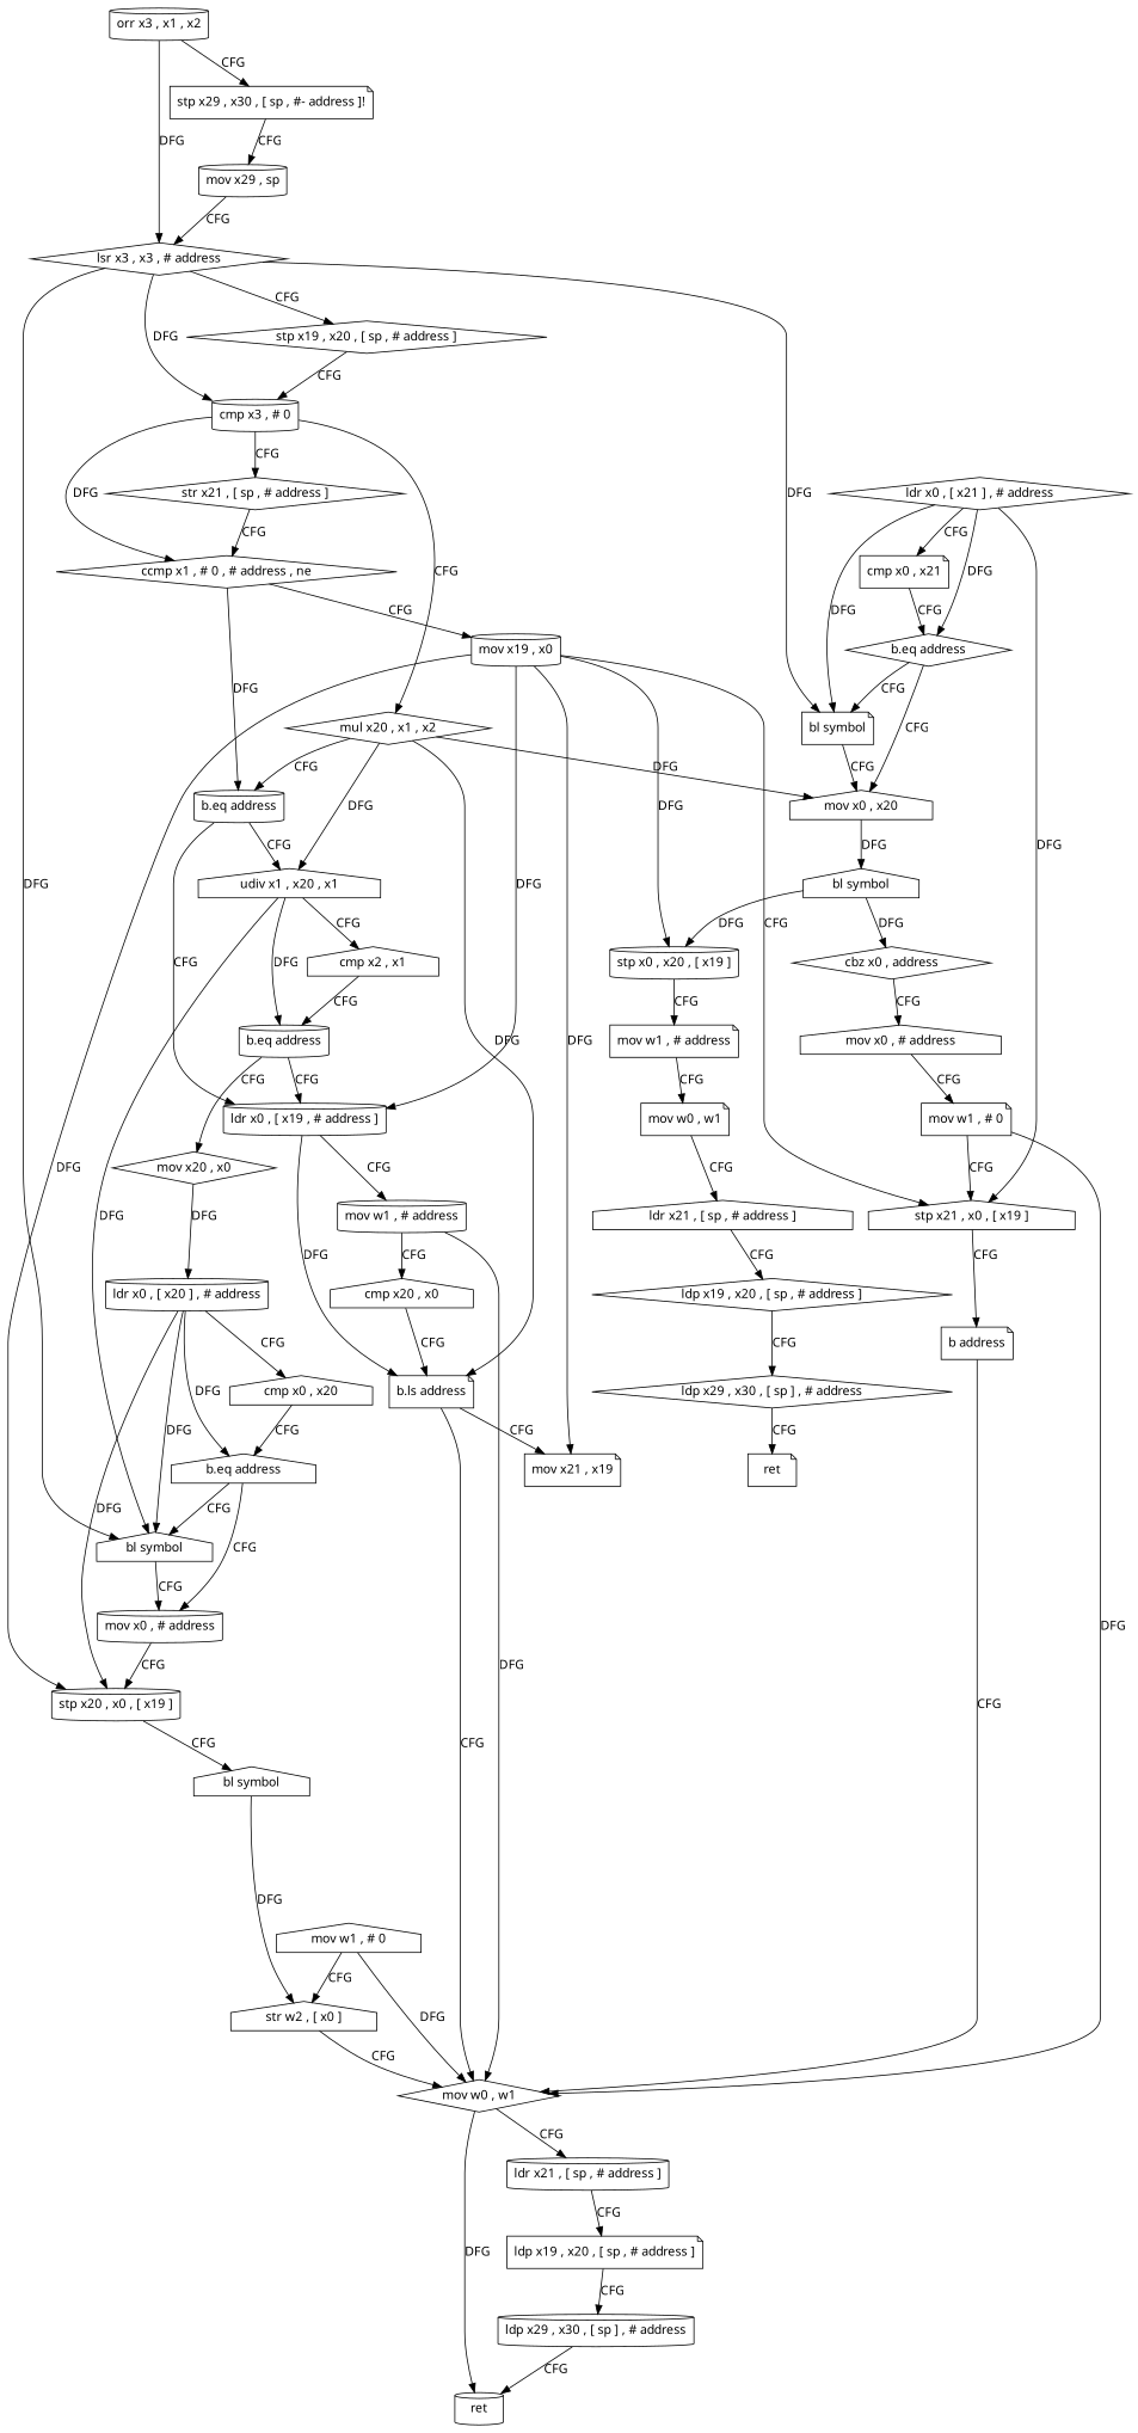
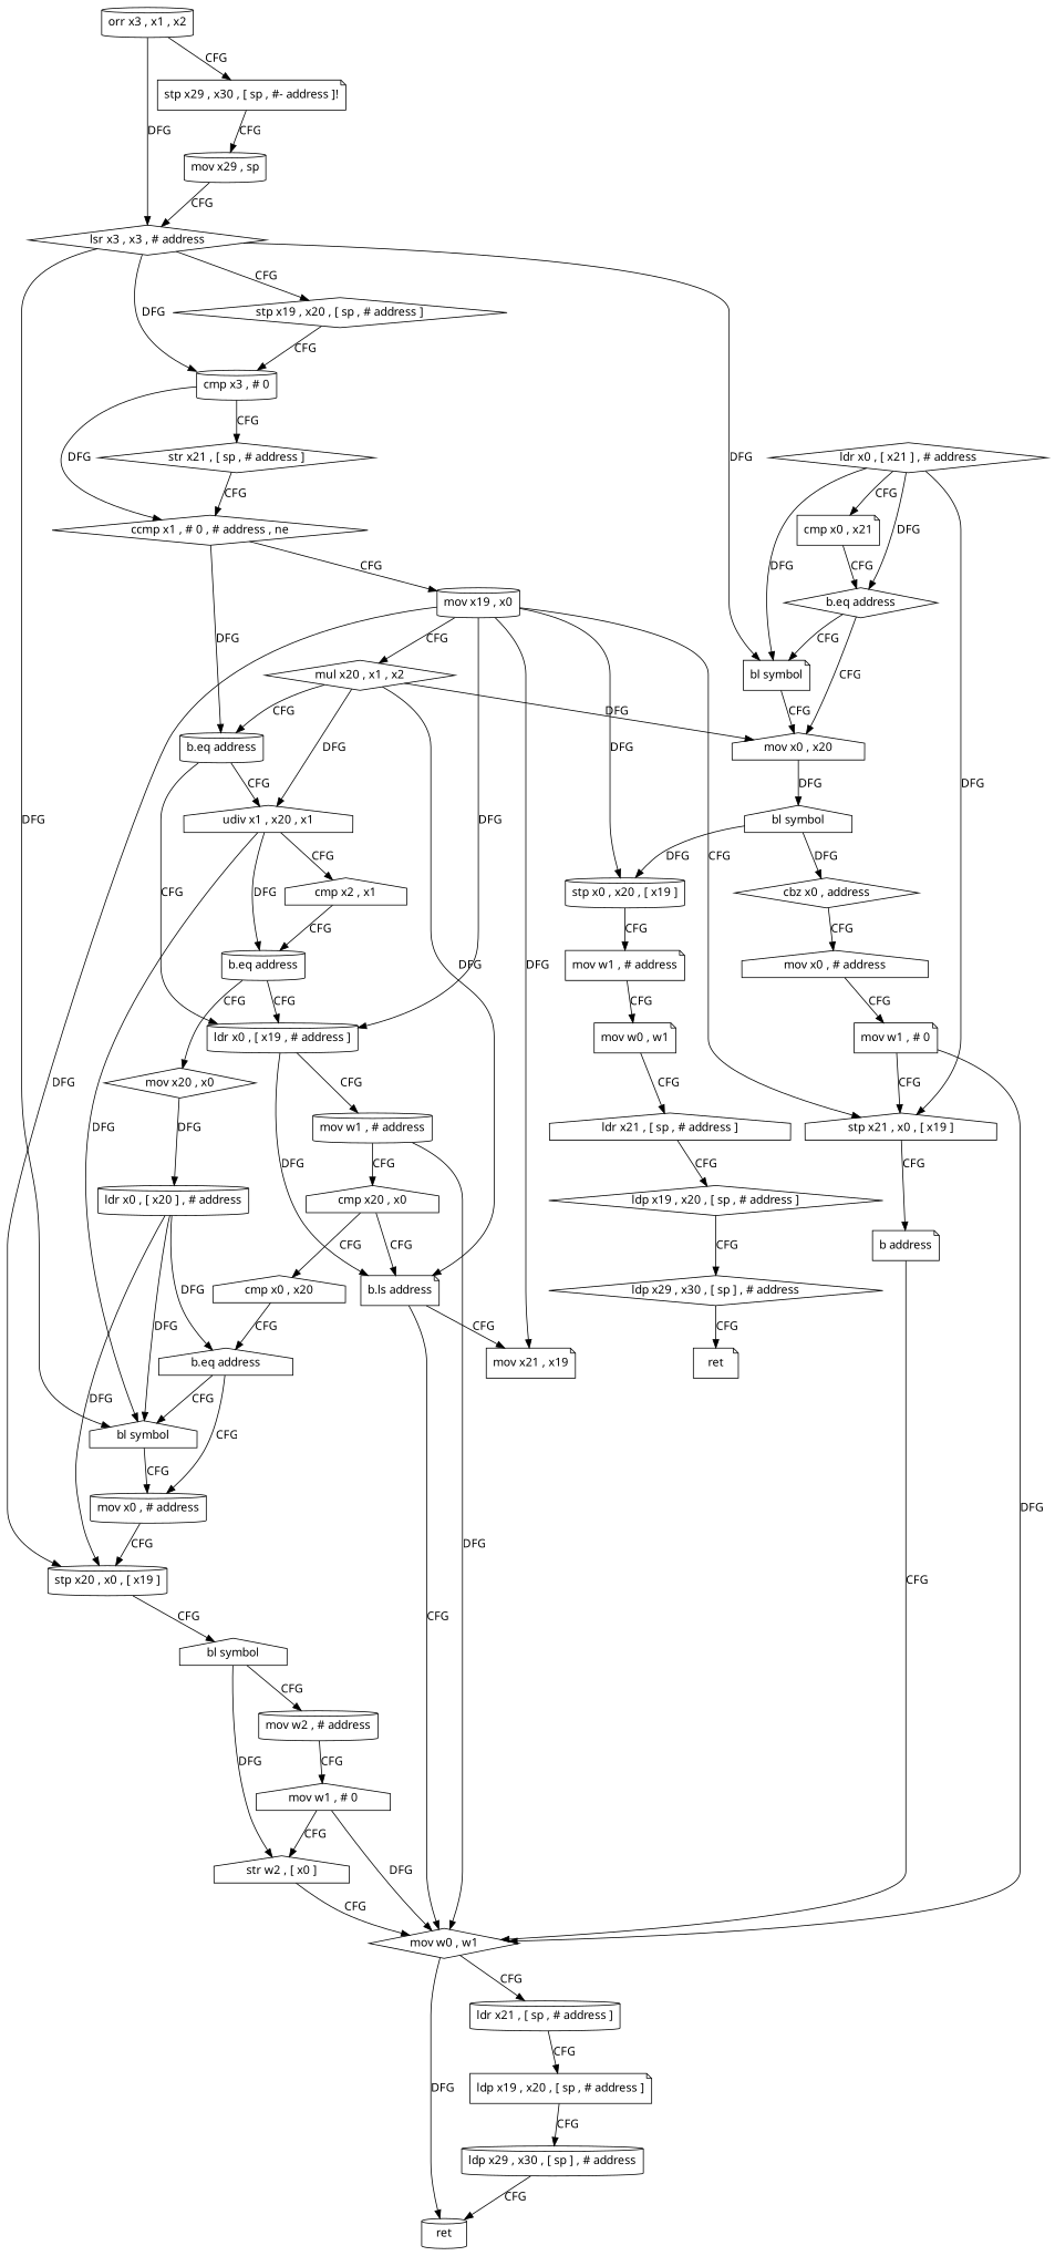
  digraph {
    fontname="Noto Sans"
    node [fontname="Noto Sans" shape=cylinder]
    edge [fontname="Noto Sans"]
    n1 [label="orr x3 , x1 , x2"]
    n2 [label="stp x29 , x30 , [ sp , #- address ]!" shape=note]
    n3 [label="lsr x3 , x3 , # address" shape=diamond]
    n4 [label="mov x29 , sp"]
    n5 [label="stp x19 , x20 , [ sp , # address ]" shape=diamond]
    n6 [label="cmp x3 , # 0"]
    n7 [label="bl symbol" shape=note]
    n8 [label="bl symbol" shape=house]
    n9 [label="str x21 , [ sp , # address ]" shape=diamond]
    n10 [label="ccmp x1 , # 0 , # address , ne" shape=diamond]
    n11 [label="mov x0 , x20" shape=house]
    n12 [label="mov x0 , # address"]
    n13 [label="mov x19 , x0"]
    n14 [label="b.eq address"]
    n15 [label="mul x20 , x1 , x2" shape=diamond]
    n16 [label="ldr x0 , [ x19 , # address ]"]
    n17 [label="mov x21 , x19" shape=note]
    n18 [label="stp x0 , x20 , [ x19 ]"]
    n19 [label="stp x20 , x0 , [ x19 ]"]
    n20 [label="stp x21 , x0 , [ x19 ]" shape=house]
    n21 [label="udiv x1 , x20 , x1" shape=house]
    n22 [label="b.ls address" shape=note]
    n23 [label="mov w1 , # address"]
    n24 [label="mov w1 , # address" shape=note]
    n25 [label="bl symbol" shape=house]
    n26 [label="b address" shape=note]
    n27 [label="cmp x2 , x1" shape=house]
    n28 [label="b.eq address"]
    n29 [label="mov w0 , w1" shape=diamond]
    n30 [label="bl symbol" shape=house]
    n31 [label="cmp x20 , x0" shape=house]
    n32 [label="mov x20 , x0" shape=diamond]
    n33 [label="ldr x21 , [ sp , # address ]"]
    n34 [label=ret]
    n35 [label="ldp x19 , x20 , [ sp , # address ]" shape=note]
    n36 [label="ldr x0 , [ x21 ] , # address" shape=diamond]
    n37 [label="cmp x0 , x21" shape=note]
    n38 [label="b.eq address" shape=diamond]
    n39 [label="ldr x0 , [ x20 ] , # address"]
    n40 [label="cmp x0 , x20" shape=house]
    n41 [label="b.eq address" shape=house]
    n42 [label="ldp x29 , x30 , [ sp ] , # address"]
    n43 [label="cbz x0 , address" shape=diamond]
    n44 [label="mov x0 , # address" shape=house]
    n45 [label="mov w1 , # 0" shape=note]
    n46 [label="mov w0 , w1" shape=note]
+   n47 [label="mov w2 , # address"]
    n48 [label="str w2 , [ x0 ]" shape=house]
    n49 [label="mov w1 , # 0" shape=house]
    n50 [label="ldr x21 , [ sp , # address ]" shape=house]
    n51 [label="ldp x19 , x20 , [ sp , # address ]" shape=diamond]
    n52 [label="ldp x29 , x30 , [ sp ] , # address" shape=diamond]
    n53 [label=ret shape=note]
    n1 -> n2 [label=CFG]
    n1 -> n3 [label=DFG]
    n2 -> n4 [label=CFG]
    n3 -> n5 [label=CFG]
    n3 -> n6 [label=DFG]
    n3 -> n7 [label=DFG]
    n3 -> n8 [label=DFG]
    n4 -> n3 [label=CFG]
    n5 -> n6 [label=CFG]
    n6 -> n9 [label=CFG]
    n6 -> n10 [label=DFG]
    n7 -> n11 [label=CFG]
    n8 -> n12 [label=CFG]
    n9 -> n10 [label=CFG]
    n10 -> n13 [label=CFG]
    n10 -> n14 [label=DFG]
    n11 -> n30 [label=DFG]
    n12 -> n19 [label=CFG]
-   n6 -> n15 [label=CFG]
+   n13 -> n15 [label=CFG]
    n13 -> n16 [label=DFG]
    n13 -> n17 [label=DFG]
    n13 -> n18 [label=DFG]
    n13 -> n19 [label=DFG]
    n13 -> n20 [label=CFG]
    n14 -> n16 [label=CFG]
    n14 -> n21 [label=CFG]
    n15 -> n11 [label=DFG]
    n15 -> n14 [label=CFG]
    n15 -> n21 [label=DFG]
    n15 -> n22 [label=DFG]
    n16 -> n22 [label=DFG]
    n16 -> n23 [label=CFG]
    n18 -> n24 [label=CFG]
    n19 -> n25 [label=CFG]
    n20 -> n26 [label=CFG]
    n21 -> n8 [label=DFG]
    n21 -> n27 [label=CFG]
    n21 -> n28 [label=DFG]
    n22 -> n17 [label=CFG]
    n22 -> n29 [label=CFG]
    n23 -> n29 [label=DFG]
    n23 -> n31 [label=CFG]
    n24 -> n46 [label=CFG]
+   n25 -> n47 [label=CFG]
    n25 -> n48 [label=DFG]
    n26 -> n29 [label=CFG]
    n27 -> n28 [label=CFG]
    n28 -> n16 [label=CFG]
    n28 -> n32 [label=CFG]
    n29 -> n33 [label=CFG]
    n29 -> n34 [label=DFG]
    n30 -> n18 [label=DFG]
    n30 -> n43 [label=DFG]
    n31 -> n22 [label=CFG]
    n32 -> n39 [label=DFG]
    n33 -> n35 [label=CFG]
    n35 -> n42 [label=CFG]
    n36 -> n7 [label=DFG]
    n36 -> n20 [label=DFG]
    n36 -> n37 [label=CFG]
    n36 -> n38 [label=DFG]
    n37 -> n38 [label=CFG]
    n38 -> n7 [label=CFG]
    n38 -> n11 [label=CFG]
    n39 -> n8 [label=DFG]
    n39 -> n19 [label=DFG]
-   n39 -> n40 [label=CFG]
+   n31 -> n40 [label=CFG]
    n39 -> n41 [label=DFG]
    n40 -> n41 [label=CFG]
    n41 -> n8 [label=CFG]
    n41 -> n12 [label=CFG]
    n42 -> n34 [label=CFG]
    n43 -> n44 [label=CFG]
    n44 -> n45 [label=CFG]
    n45 -> n20 [label=CFG]
    n45 -> n29 [label=DFG]
    n46 -> n50 [label=CFG]
+   n47 -> n49 [label=CFG]
    n48 -> n29 [label=CFG]
    n49 -> n29 [label=DFG]
    n49 -> n48 [label=CFG]
    n50 -> n51 [label=CFG]
    n51 -> n52 [label=CFG]
    n52 -> n53 [label=CFG]
  }
